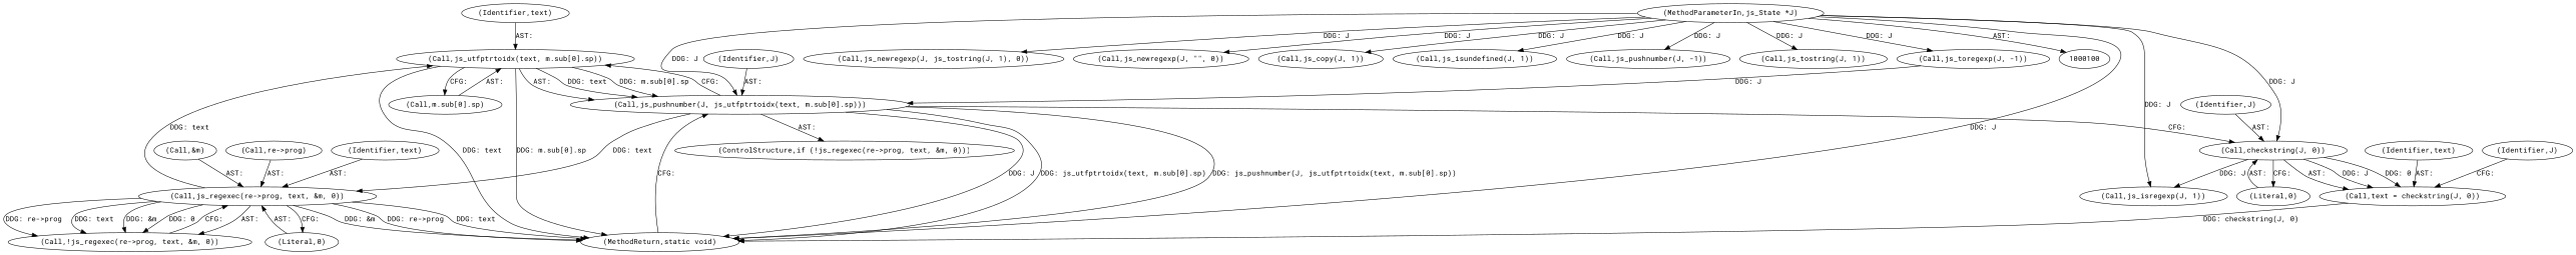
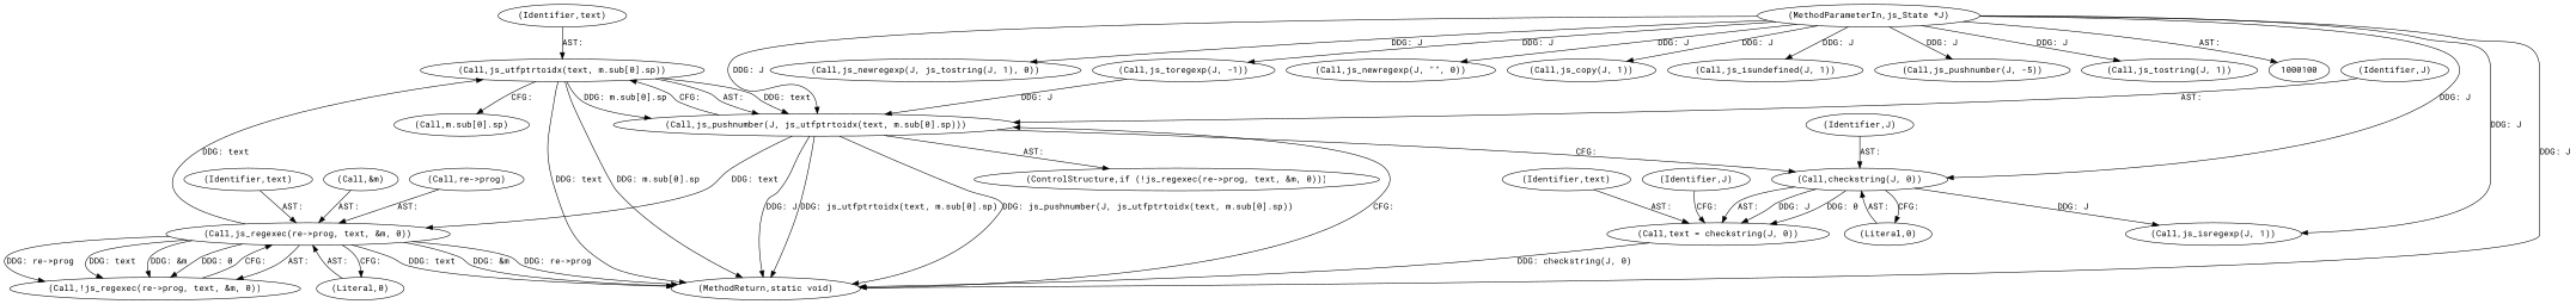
  digraph {
    fontname="Roboto Mono"
    node [fontname="Roboto Mono"]
    edge [fontname="Roboto Mono"]
    n1 [label="(Call,js_utfptrtoidx(text, m.sub[0].sp))"]
    n2 [label="(Call,js_pushnumber(J, js_utfptrtoidx(text, m.sub[0].sp)))"]
    n3 [label="(MethodReturn,static void)"]
    n4 [label="(Call,m.sub[0].sp)"]
    n5 [label="(Call,js_regexec(re->prog, text, &m, 0))"]
    n6 [label="(Call,checkstring(J, 0))"]
    n7 [label="(ControlStructure,if (!js_regexec(re->prog, text, &m, 0)))"]
    n8 [label="(Call,!js_regexec(re->prog, text, &m, 0))"]
    n9 [label="(Literal,0)"]
    n10 [label="(Call,text = checkstring(J, 0))"]
    n11 [label="(Literal,0)"]
    n12 [label="(Call,js_isregexp(J, 1))"]
    n13 [label="(MethodParameterIn,js_State *J)"]
    n14 [label="(Call,js_newregexp(J, js_tostring(J, 1), 0))"]
    n15 [label="(Call,js_newregexp(J, \"\", 0))"]
    n16 [label="(Call,js_copy(J, 1))"]
    n17 [label="(Call,js_isundefined(J, 1))"]
-   n18 [label="(Call,js_pushnumber(J, -1))"]
+   n18 [label="(Call,js_pushnumber(J, -5))"]
    n19 [label="(Call,js_tostring(J, 1))"]
    n20 [label="(Call,js_toregexp(J, -1))"]
    1000100
    n22 [label="(Call,re->prog)"]
    n23 [label="(Identifier,text)"]
    n24 [label="(Identifier,text)"]
    n25 [label="(Identifier,text)"]
    n26 [label="(Identifier,J)"]
    n27 [label="(Identifier,J)"]
    n28 [label="(Call,&m)"]
    n29 [label="(Identifier,J)"]
    n1 -> n2 [label="AST: "]
    n1 -> n2 [label="DDG: text"]
    n1 -> n2 [label="DDG: m.sub[0].sp"]
    n1 -> n3 [label="DDG: text"]
    n1 -> n3 [label="DDG: m.sub[0].sp"]
    n1 -> n4 [label="CFG: "]
    n2 -> n1 [label="CFG: "]
    n2 -> n3 [label="DDG: J"]
    n2 -> n3 [label="DDG: js_utfptrtoidx(text, m.sub[0].sp)"]
    n2 -> n3 [label="DDG: js_pushnumber(J, js_utfptrtoidx(text, m.sub[0].sp))"]
    n2 -> n5 [label="DDG: text"]
    n2 -> n6 [label="CFG: "]
    n2 -> n7 [label="AST: "]
    n3 -> n2 [label="CFG: "]
-   n4 -> n1 [label="AST: "]
    n5 -> n1 [label="DDG: text"]
    n5 -> n3 [label="DDG: &m"]
    n5 -> n3 [label="DDG: re->prog"]
    n5 -> n3 [label="DDG: text"]
    n5 -> n8 [label="AST: "]
    n5 -> n8 [label="DDG: re->prog"]
    n5 -> n8 [label="DDG: text"]
    n5 -> n8 [label="DDG: &m"]
    n5 -> n8 [label="DDG: 0"]
    n5 -> n9 [label="CFG: "]
    n6 -> n10 [label="AST: "]
    n6 -> n10 [label="DDG: J"]
    n6 -> n10 [label="DDG: 0"]
    n6 -> n11 [label="CFG: "]
    n6 -> n12 [label="DDG: J"]
    n8 -> n5 [label="CFG: "]
    n9 -> n5 [label="AST: "]
    n10 -> n3 [label="DDG: checkstring(J, 0)"]
    n11 -> n6 [label="AST: "]
    n13 -> n2 [label="DDG: J"]
    n13 -> n3 [label="DDG: J"]
    n13 -> n6 [label="DDG: J"]
    n13 -> n12 [label="DDG: J"]
    n13 -> n14 [label="DDG: J"]
    n13 -> n15 [label="DDG: J"]
    n13 -> n16 [label="DDG: J"]
    n13 -> n17 [label="DDG: J"]
    n13 -> n18 [label="DDG: J"]
    n13 -> n19 [label="DDG: J"]
    n13 -> n20 [label="DDG: J"]
    n13 -> 1000100 [label="AST: "]
    n20 -> n2 [label="DDG: J"]
    n22 -> n5 [label="AST: "]
    n23 -> n10 [label="AST: "]
    n24 -> n5 [label="AST: "]
    n25 -> n1 [label="AST: "]
    n26 -> n10 [label="CFG: "]
    n27 -> n6 [label="AST: "]
    n28 -> n5 [label="AST: "]
    n29 -> n2 [label="AST: "]
  }
